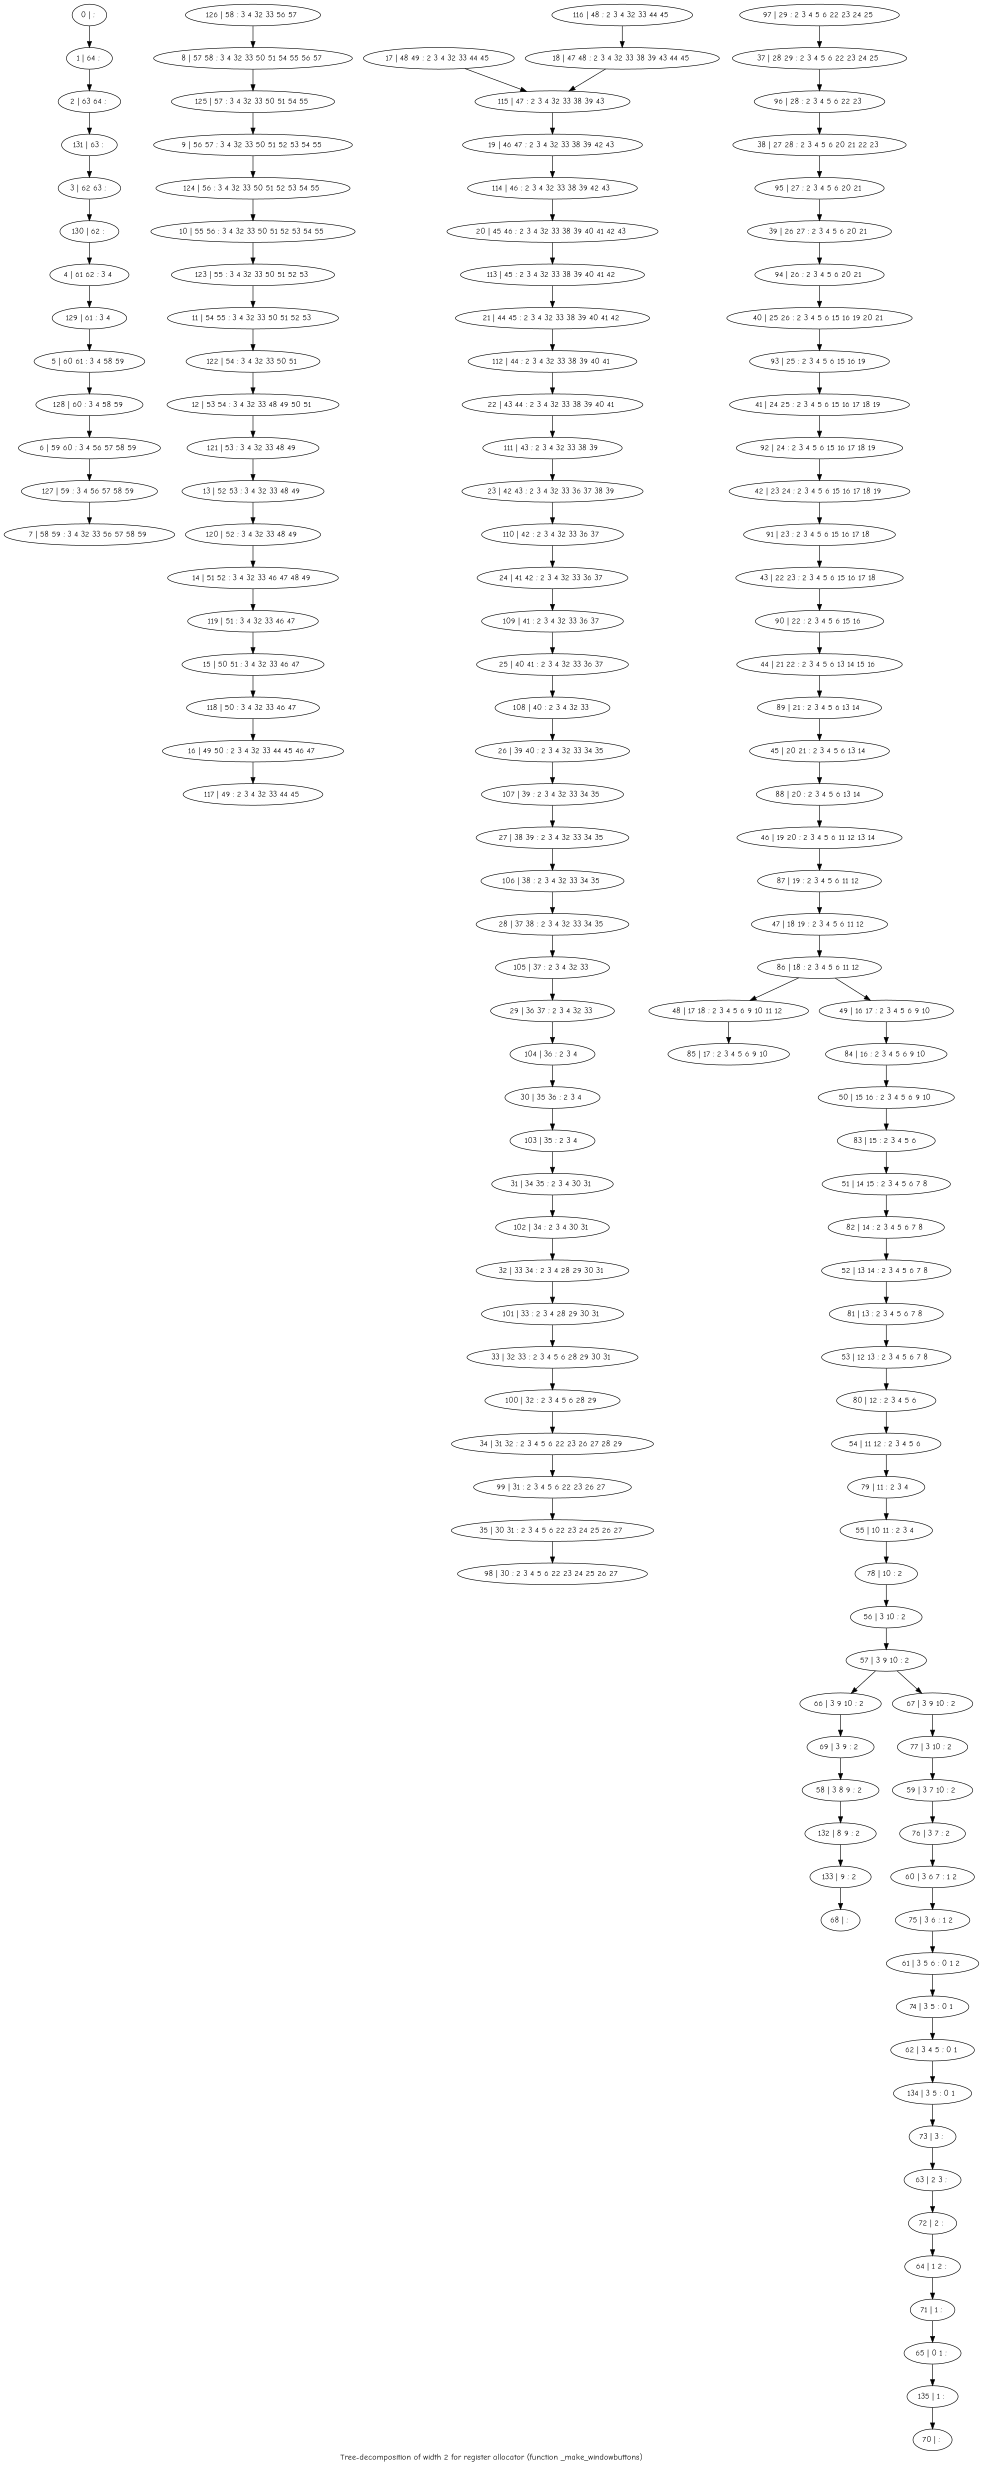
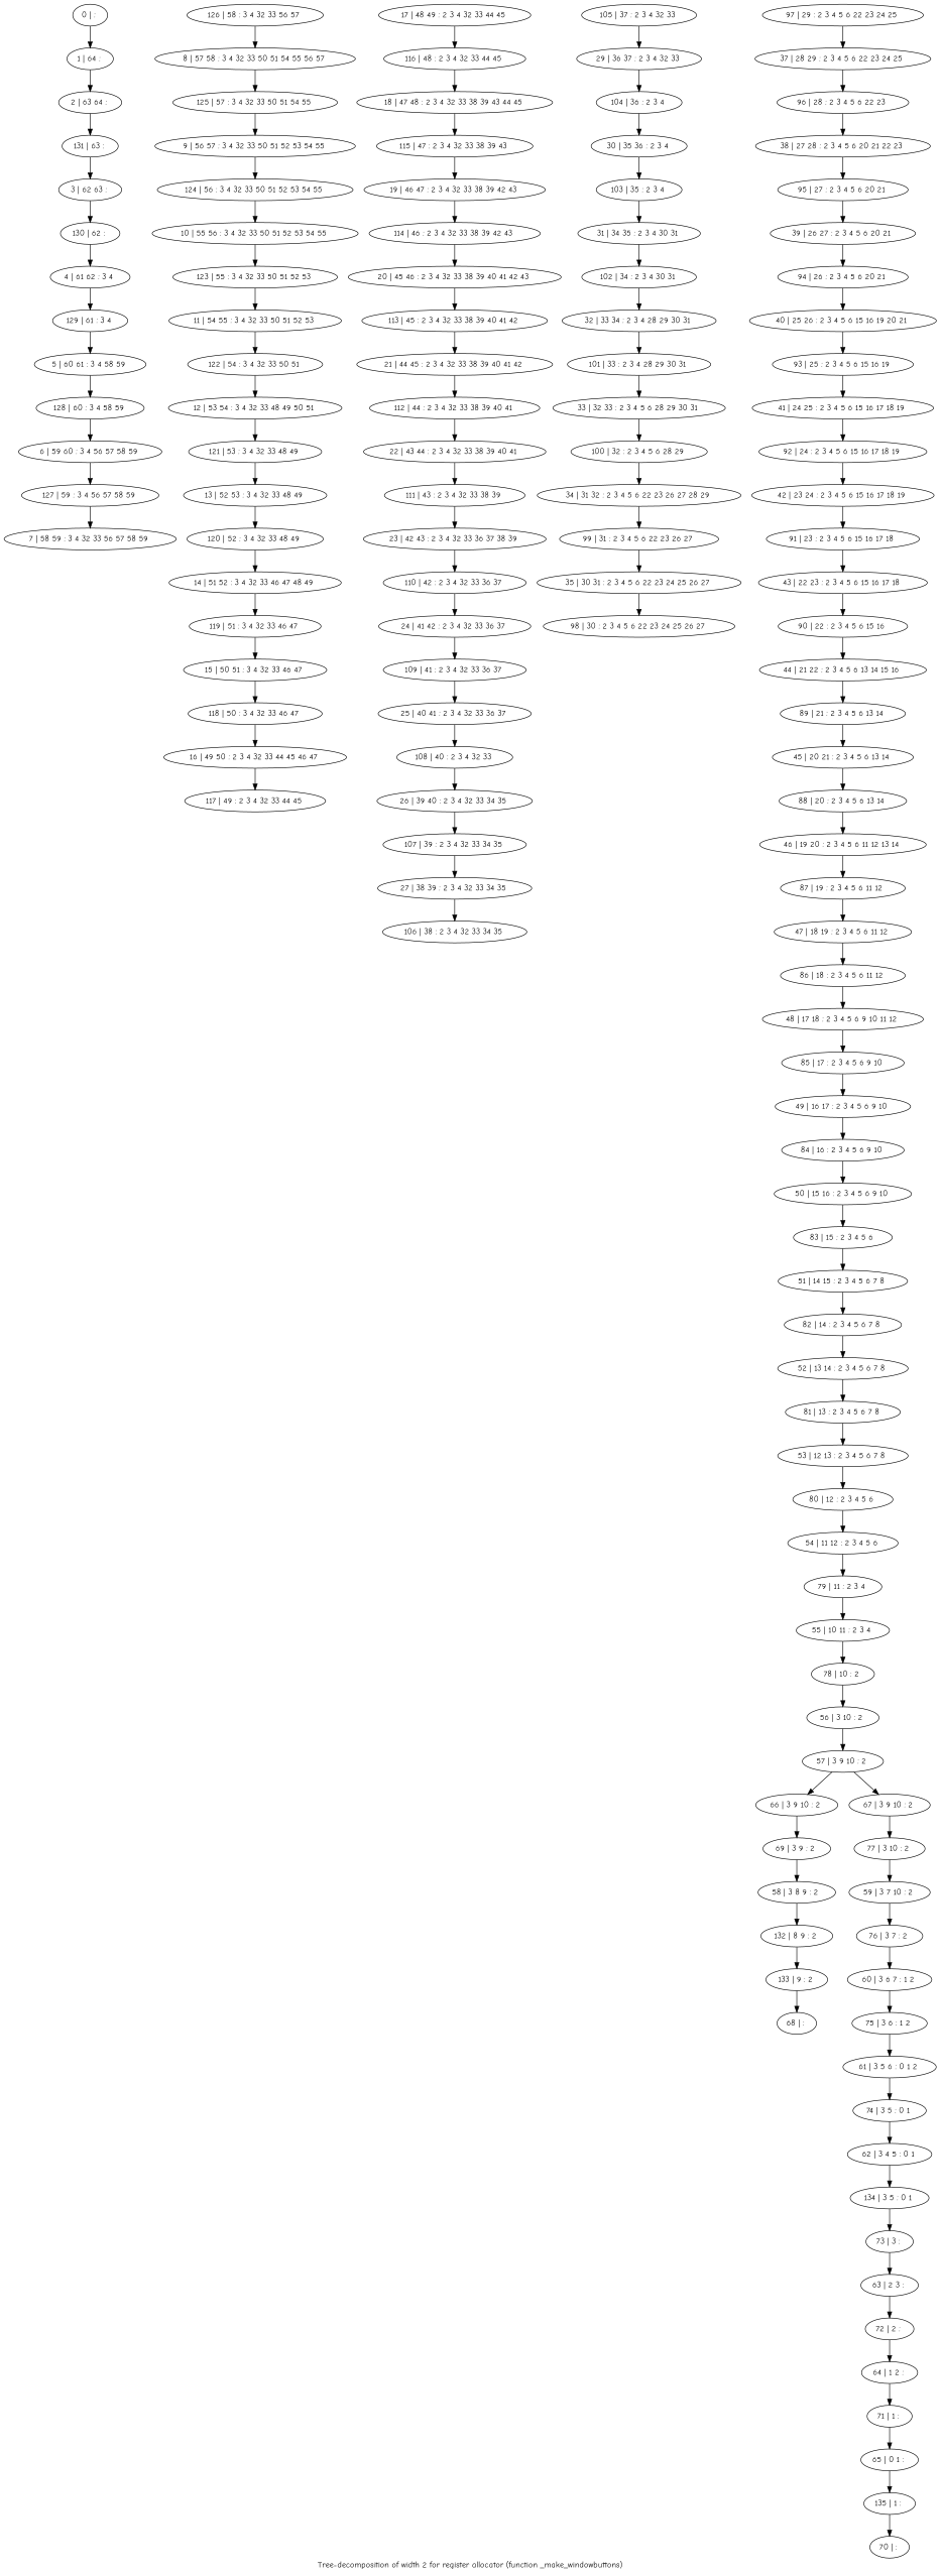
  digraph {
    fontname="Comic Neue"
    label="Tree-decomposition of width 2 for register allocator (function _make_windowbuttons)"
    node [fontname="Comic Neue"]
    edge [fontname="Comic Neue"]
    n1 [label="0 | : "]
    n2 [label="1 | 64 : "]
    n3 [label="2 | 63 64 : "]
    n4 [label="131 | 63 : "]
    n5 [label="3 | 62 63 : "]
    n6 [label="130 | 62 : "]
    n7 [label="4 | 61 62 : 3 4 "]
    n8 [label="129 | 61 : 3 4 "]
    n9 [label="5 | 60 61 : 3 4 58 59 "]
    n10 [label="128 | 60 : 3 4 58 59 "]
    n11 [label="6 | 59 60 : 3 4 56 57 58 59 "]
    n12 [label="127 | 59 : 3 4 56 57 58 59 "]
    n13 [label="7 | 58 59 : 3 4 32 33 56 57 58 59 "]
    n14 [label="126 | 58 : 3 4 32 33 56 57 "]
    n15 [label="8 | 57 58 : 3 4 32 33 50 51 54 55 56 57 "]
    n16 [label="125 | 57 : 3 4 32 33 50 51 54 55 "]
    n17 [label="9 | 56 57 : 3 4 32 33 50 51 52 53 54 55 "]
    n18 [label="124 | 56 : 3 4 32 33 50 51 52 53 54 55 "]
    n19 [label="10 | 55 56 : 3 4 32 33 50 51 52 53 54 55 "]
    n20 [label="123 | 55 : 3 4 32 33 50 51 52 53 "]
    n21 [label="11 | 54 55 : 3 4 32 33 50 51 52 53 "]
    n22 [label="122 | 54 : 3 4 32 33 50 51 "]
    n23 [label="12 | 53 54 : 3 4 32 33 48 49 50 51 "]
    n24 [label="121 | 53 : 3 4 32 33 48 49 "]
    n25 [label="13 | 52 53 : 3 4 32 33 48 49 "]
    n26 [label="120 | 52 : 3 4 32 33 48 49 "]
    n27 [label="14 | 51 52 : 3 4 32 33 46 47 48 49 "]
    n28 [label="119 | 51 : 3 4 32 33 46 47 "]
    n29 [label="15 | 50 51 : 3 4 32 33 46 47 "]
    n30 [label="118 | 50 : 3 4 32 33 46 47 "]
    n31 [label="16 | 49 50 : 2 3 4 32 33 44 45 46 47 "]
    n32 [label="117 | 49 : 2 3 4 32 33 44 45 "]
    n33 [label="17 | 48 49 : 2 3 4 32 33 44 45 "]
    n34 [label="116 | 48 : 2 3 4 32 33 44 45 "]
    n35 [label="18 | 47 48 : 2 3 4 32 33 38 39 43 44 45 "]
    n36 [label="115 | 47 : 2 3 4 32 33 38 39 43 "]
    n37 [label="19 | 46 47 : 2 3 4 32 33 38 39 42 43 "]
    n38 [label="114 | 46 : 2 3 4 32 33 38 39 42 43 "]
    n39 [label="20 | 45 46 : 2 3 4 32 33 38 39 40 41 42 43 "]
    n40 [label="113 | 45 : 2 3 4 32 33 38 39 40 41 42 "]
    n41 [label="21 | 44 45 : 2 3 4 32 33 38 39 40 41 42 "]
    n42 [label="112 | 44 : 2 3 4 32 33 38 39 40 41 "]
    n43 [label="22 | 43 44 : 2 3 4 32 33 38 39 40 41 "]
    n44 [label="111 | 43 : 2 3 4 32 33 38 39 "]
    n45 [label="23 | 42 43 : 2 3 4 32 33 36 37 38 39 "]
    n46 [label="110 | 42 : 2 3 4 32 33 36 37 "]
    n47 [label="24 | 41 42 : 2 3 4 32 33 36 37 "]
    n48 [label="109 | 41 : 2 3 4 32 33 36 37 "]
    n49 [label="25 | 40 41 : 2 3 4 32 33 36 37 "]
    n50 [label="108 | 40 : 2 3 4 32 33 "]
    n51 [label="26 | 39 40 : 2 3 4 32 33 34 35 "]
    n52 [label="107 | 39 : 2 3 4 32 33 34 35 "]
    n53 [label="27 | 38 39 : 2 3 4 32 33 34 35 "]
    n54 [label="106 | 38 : 2 3 4 32 33 34 35 "]
-   n55 [label="28 | 37 38 : 2 3 4 32 33 34 35 "]
    n56 [label="105 | 37 : 2 3 4 32 33 "]
    n57 [label="29 | 36 37 : 2 3 4 32 33 "]
    n58 [label="104 | 36 : 2 3 4 "]
    n59 [label="30 | 35 36 : 2 3 4 "]
    n60 [label="103 | 35 : 2 3 4 "]
    n61 [label="31 | 34 35 : 2 3 4 30 31 "]
    n62 [label="102 | 34 : 2 3 4 30 31 "]
    n63 [label="32 | 33 34 : 2 3 4 28 29 30 31 "]
    n64 [label="101 | 33 : 2 3 4 28 29 30 31 "]
    n65 [label="33 | 32 33 : 2 3 4 5 6 28 29 30 31 "]
    n66 [label="100 | 32 : 2 3 4 5 6 28 29 "]
    n67 [label="34 | 31 32 : 2 3 4 5 6 22 23 26 27 28 29 "]
    n68 [label="99 | 31 : 2 3 4 5 6 22 23 26 27 "]
    n69 [label="35 | 30 31 : 2 3 4 5 6 22 23 24 25 26 27 "]
    n70 [label="98 | 30 : 2 3 4 5 6 22 23 24 25 26 27 "]
    n71 [label="97 | 29 : 2 3 4 5 6 22 23 24 25 "]
    n72 [label="37 | 28 29 : 2 3 4 5 6 22 23 24 25 "]
    n73 [label="96 | 28 : 2 3 4 5 6 22 23 "]
    n74 [label="38 | 27 28 : 2 3 4 5 6 20 21 22 23 "]
    n75 [label="95 | 27 : 2 3 4 5 6 20 21 "]
    n76 [label="39 | 26 27 : 2 3 4 5 6 20 21 "]
    n77 [label="94 | 26 : 2 3 4 5 6 20 21 "]
    n78 [label="40 | 25 26 : 2 3 4 5 6 15 16 19 20 21 "]
    n79 [label="93 | 25 : 2 3 4 5 6 15 16 19 "]
    n80 [label="41 | 24 25 : 2 3 4 5 6 15 16 17 18 19 "]
    n81 [label="92 | 24 : 2 3 4 5 6 15 16 17 18 19 "]
    n82 [label="42 | 23 24 : 2 3 4 5 6 15 16 17 18 19 "]
    n83 [label="91 | 23 : 2 3 4 5 6 15 16 17 18 "]
    n84 [label="43 | 22 23 : 2 3 4 5 6 15 16 17 18 "]
    n85 [label="90 | 22 : 2 3 4 5 6 15 16 "]
    n86 [label="44 | 21 22 : 2 3 4 5 6 13 14 15 16 "]
    n87 [label="89 | 21 : 2 3 4 5 6 13 14 "]
    n88 [label="45 | 20 21 : 2 3 4 5 6 13 14 "]
    n89 [label="88 | 20 : 2 3 4 5 6 13 14 "]
    n90 [label="46 | 19 20 : 2 3 4 5 6 11 12 13 14 "]
    n91 [label="87 | 19 : 2 3 4 5 6 11 12 "]
    n92 [label="47 | 18 19 : 2 3 4 5 6 11 12 "]
    n93 [label="86 | 18 : 2 3 4 5 6 11 12 "]
    n94 [label="48 | 17 18 : 2 3 4 5 6 9 10 11 12 "]
    n95 [label="85 | 17 : 2 3 4 5 6 9 10 "]
    n96 [label="49 | 16 17 : 2 3 4 5 6 9 10 "]
    n97 [label="84 | 16 : 2 3 4 5 6 9 10 "]
    n98 [label="50 | 15 16 : 2 3 4 5 6 9 10 "]
    n99 [label="83 | 15 : 2 3 4 5 6 "]
    n100 [label="51 | 14 15 : 2 3 4 5 6 7 8 "]
    n101 [label="82 | 14 : 2 3 4 5 6 7 8 "]
    n102 [label="52 | 13 14 : 2 3 4 5 6 7 8 "]
    n103 [label="81 | 13 : 2 3 4 5 6 7 8 "]
    n104 [label="53 | 12 13 : 2 3 4 5 6 7 8 "]
    n105 [label="80 | 12 : 2 3 4 5 6 "]
    n106 [label="54 | 11 12 : 2 3 4 5 6 "]
    n107 [label="79 | 11 : 2 3 4 "]
    n108 [label="55 | 10 11 : 2 3 4 "]
    n109 [label="78 | 10 : 2 "]
    n110 [label="56 | 3 10 : 2 "]
    n111 [label="57 | 3 9 10 : 2 "]
    n112 [label="66 | 3 9 10 : 2 "]
    n113 [label="67 | 3 9 10 : 2 "]
    n114 [label="69 | 3 9 : 2 "]
    n115 [label="77 | 3 10 : 2 "]
    n116 [label="58 | 3 8 9 : 2 "]
    n117 [label="132 | 8 9 : 2 "]
    n118 [label="133 | 9 : 2 "]
    n119 [label="59 | 3 7 10 : 2 "]
    n120 [label="76 | 3 7 : 2 "]
    n121 [label="60 | 3 6 7 : 1 2 "]
    n122 [label="75 | 3 6 : 1 2 "]
    n123 [label="61 | 3 5 6 : 0 1 2 "]
    n124 [label="74 | 3 5 : 0 1 "]
    n125 [label="62 | 3 4 5 : 0 1 "]
    n126 [label="134 | 3 5 : 0 1 "]
    n127 [label="73 | 3 : "]
    n128 [label="63 | 2 3 : "]
    n129 [label="72 | 2 : "]
    n130 [label="64 | 1 2 : "]
    n131 [label="71 | 1 : "]
    n132 [label="65 | 0 1 : "]
    n133 [label="135 | 1 : "]
    n134 [label="70 | : "]
    n135 [label="68 | : "]
    n1 -> n2
    n2 -> n3
    n3 -> n4
    n4 -> n5
    n5 -> n6
    n6 -> n7
    n7 -> n8
    n8 -> n9
    n9 -> n10
    n10 -> n11
    n11 -> n12
    n12 -> n13
    n14 -> n15
    n15 -> n16
    n16 -> n17
    n17 -> n18
    n18 -> n19
    n19 -> n20
    n20 -> n21
    n21 -> n22
    n22 -> n23
    n23 -> n24
    n24 -> n25
    n25 -> n26
    n26 -> n27
    n27 -> n28
    n28 -> n29
    n29 -> n30
    n30 -> n31
    n31 -> n32
-   n33 -> n36
+   n33 -> n34
    n34 -> n35
    n35 -> n36
    n36 -> n37
    n37 -> n38
    n38 -> n39
    n39 -> n40
    n40 -> n41
    n41 -> n42
    n42 -> n43
    n43 -> n44
    n44 -> n45
    n45 -> n46
    n46 -> n47
    n47 -> n48
    n48 -> n49
    n49 -> n50
    n50 -> n51
    n51 -> n52
    n52 -> n53
    n53 -> n54
-   n54 -> n55
-   n55 -> n56
    n56 -> n57
    n57 -> n58
    n58 -> n59
    n59 -> n60
    n60 -> n61
    n61 -> n62
    n62 -> n63
    n63 -> n64
    n64 -> n65
    n65 -> n66
    n66 -> n67
    n67 -> n68
    n68 -> n69
    n69 -> n70
    n71 -> n72
    n72 -> n73
    n73 -> n74
    n74 -> n75
    n75 -> n76
    n76 -> n77
    n77 -> n78
    n78 -> n79
    n79 -> n80
    n80 -> n81
    n81 -> n82
    n82 -> n83
    n83 -> n84
    n84 -> n85
    n85 -> n86
    n86 -> n87
    n87 -> n88
    n88 -> n89
    n89 -> n90
    n90 -> n91
    n91 -> n92
    n92 -> n93
    n93 -> n94
    n94 -> n95
-   n93 -> n96
+   n95 -> n96
    n96 -> n97
    n97 -> n98
    n98 -> n99
    n99 -> n100
    n100 -> n101
    n101 -> n102
    n102 -> n103
    n103 -> n104
    n104 -> n105
    n105 -> n106
    n106 -> n107
    n107 -> n108
    n108 -> n109
    n109 -> n110
    n110 -> n111
    n111 -> n112
    n111 -> n113
    n112 -> n114
    n113 -> n115
    n114 -> n116
    n115 -> n119
    n116 -> n117
    n117 -> n118
    n118 -> n135
    n119 -> n120
    n120 -> n121
    n121 -> n122
    n122 -> n123
    n123 -> n124
    n124 -> n125
    n125 -> n126
    n126 -> n127
    n127 -> n128
    n128 -> n129
    n129 -> n130
    n130 -> n131
    n131 -> n132
    n132 -> n133
    n133 -> n134
  }
